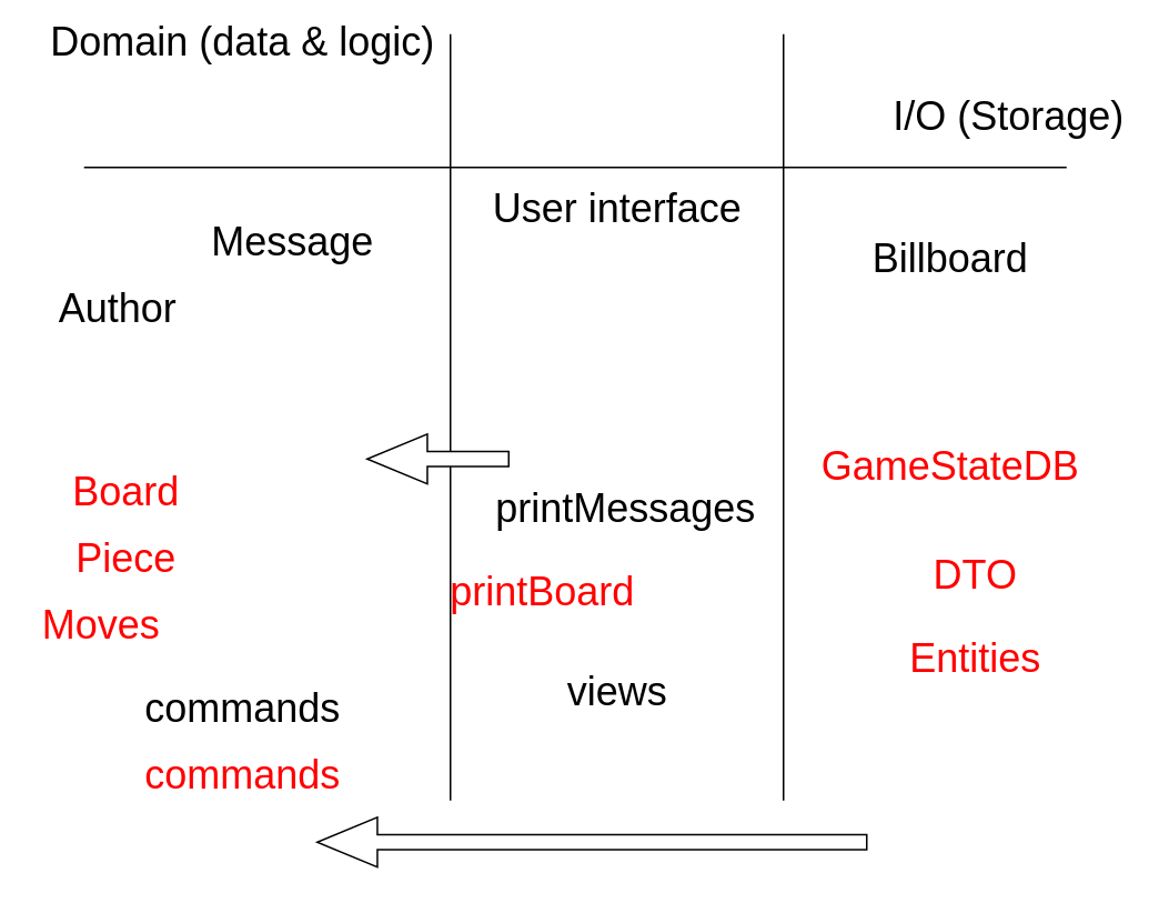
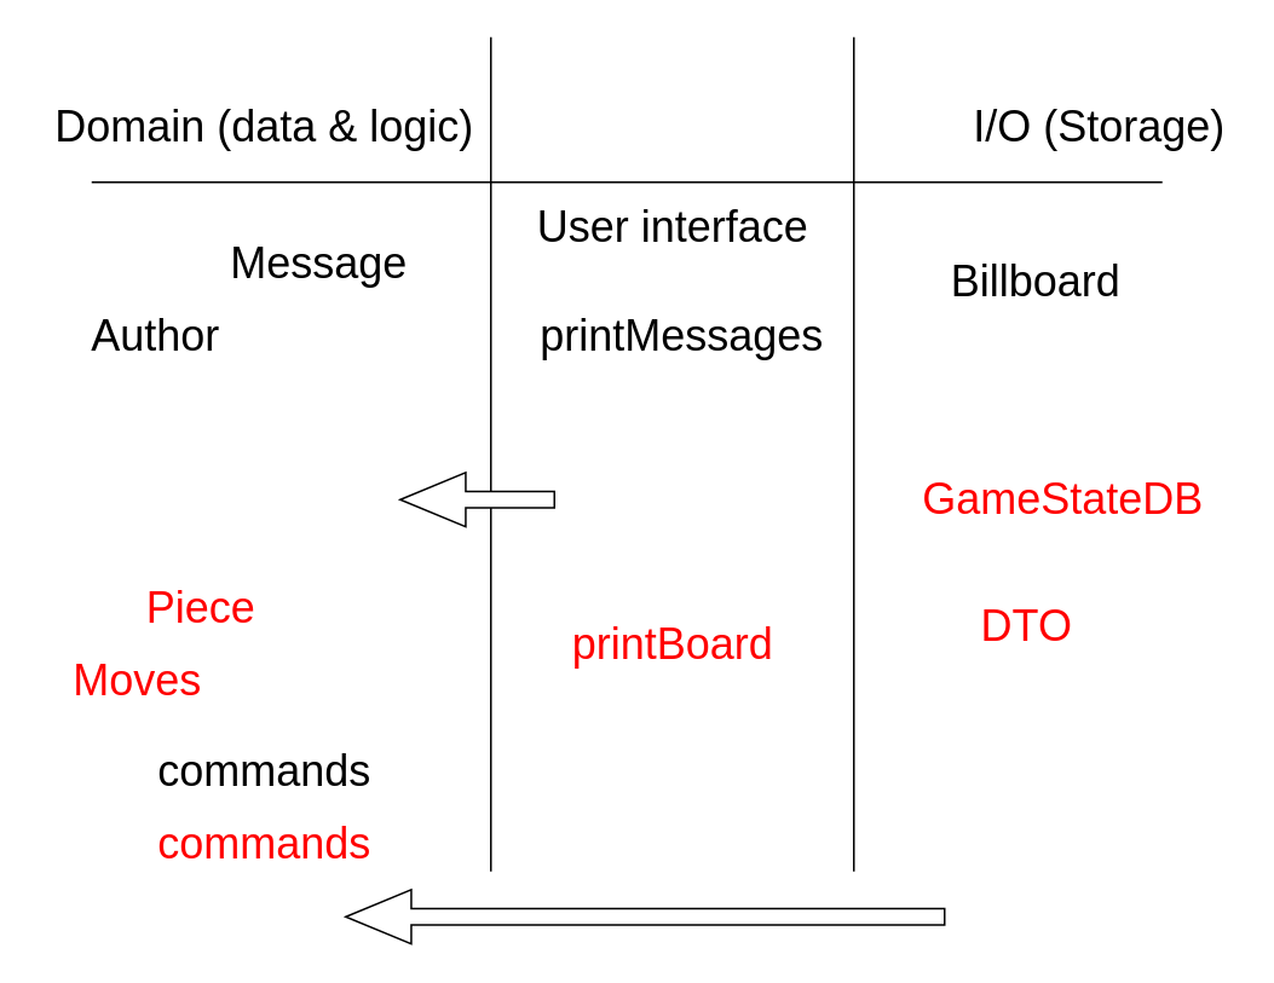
  <mxCell id="0" />
  <mxCell id="1" parent="0" />
- <mxCell id="2" value="Domain (data &amp;amp; logic)" style="text;html=1;align=center;verticalAlign=middle;resizable=0;points=[];autosize=1;strokeColor=none;fillColor=none;fontSize=24;" parent="1" vertex="1"><mxGeometry x="20" y="10" width="250" height="30" as="geometry" /></mxCell>
+ <mxCell id="2" value="Domain (data &amp;amp; logic)" style="text;html=1;align=center;verticalAlign=middle;resizable=0;points=[];autosize=1;strokeColor=none;fillColor=none;fontSize=24;" parent="1" vertex="1"><mxGeometry x="20" y="55" width="250" height="30" as="geometry" /></mxCell>
  <mxCell id="3" value="I/O (Storage)" style="text;html=1;align=center;verticalAlign=middle;resizable=0;points=[];autosize=1;strokeColor=none;fillColor=none;fontSize=24;" parent="1" vertex="1"><mxGeometry x="530" y="55" width="150" height="30" as="geometry" /></mxCell>
  <mxCell id="4" value="User interface" style="text;html=1;align=center;verticalAlign=middle;resizable=0;points=[];autosize=1;strokeColor=none;fillColor=none;fontSize=24;" parent="1" vertex="1"><mxGeometry x="290" y="110" width="160" height="30" as="geometry" /></mxCell>
  <mxCell id="5" value="" style="endArrow=none;html=1;rounded=0;edgeStyle=orthogonalEdgeStyle;" parent="1" edge="1"><mxGeometry width="50" height="50" relative="1" as="geometry"><mxPoint x="270" y="480" as="sourcePoint" /><mxPoint x="270" y="20" as="targetPoint" /></mxGeometry></mxCell>
  <mxCell id="6" value="" style="endArrow=none;html=1;rounded=0;edgeStyle=orthogonalEdgeStyle;" parent="1" edge="1"><mxGeometry width="50" height="50" relative="1" as="geometry"><mxPoint x="470" y="480" as="sourcePoint" /><mxPoint x="470" y="20" as="targetPoint" /></mxGeometry></mxCell>
  <mxCell id="7" value="" style="endArrow=none;html=1;rounded=0;edgeStyle=orthogonalEdgeStyle;" parent="1" edge="1"><mxGeometry width="50" height="50" relative="1" as="geometry"><mxPoint x="640" y="100" as="sourcePoint" /><mxPoint x="50" y="100" as="targetPoint" /></mxGeometry></mxCell>
  <mxCell id="8" value="Message" style="text;html=1;align=center;verticalAlign=middle;resizable=0;points=[];autosize=1;strokeColor=none;fillColor=none;fontSize=24;" parent="1" vertex="1"><mxGeometry x="120" y="130" width="110" height="30" as="geometry" /></mxCell>
- <mxCell id="9" value="Author" style="text;html=1;align=center;verticalAlign=middle;resizable=0;points=[];autosize=1;strokeColor=none;fillColor=none;fontSize=24;" parent="1" vertex="1"><mxGeometry x="25" y="170" width="90" height="30" as="geometry" /></mxCell>
- <mxCell id="10" value="printMessages" style="text;html=1;align=center;verticalAlign=middle;resizable=0;points=[];autosize=1;strokeColor=none;fillColor=none;fontSize=24;" parent="1" vertex="1"><mxGeometry x="290" y="290" width="170" height="30" as="geometry" /></mxCell>
+ <mxCell id="9" value="Author" style="text;html=1;align=center;verticalAlign=middle;resizable=0;points=[];autosize=1;strokeColor=none;fillColor=none;fontSize=24;" parent="1" vertex="1"><mxGeometry x="40" y="170" width="90" height="30" as="geometry" /></mxCell>
+ <mxCell id="10" value="printMessages" style="text;html=1;align=center;verticalAlign=middle;resizable=0;points=[];autosize=1;strokeColor=none;fillColor=none;fontSize=24;" parent="1" vertex="1"><mxGeometry x="290" y="170" width="170" height="30" as="geometry" /></mxCell>
  <mxCell id="11" value="commands" style="text;html=1;align=center;verticalAlign=middle;resizable=0;points=[];autosize=1;strokeColor=none;fillColor=none;fontSize=24;" parent="1" vertex="1"><mxGeometry x="80" y="410" width="130" height="30" as="geometry" /></mxCell>
  <mxCell id="12" value="Billboard" style="text;html=1;align=center;verticalAlign=middle;resizable=0;points=[];autosize=1;strokeColor=none;fillColor=none;fontSize=24;" parent="1" vertex="1"><mxGeometry x="515" y="140" width="110" height="30" as="geometry" /></mxCell>
- <mxCell id="13" value="Board" style="text;html=1;align=center;verticalAlign=middle;resizable=0;points=[];autosize=1;strokeColor=none;fillColor=none;fontSize=24;fontColor=#FF0000;" parent="1" vertex="1"><mxGeometry x="35" y="280" width="80" height="30" as="geometry" /></mxCell>
- <mxCell id="14" value="Piece" style="text;html=1;align=center;verticalAlign=middle;resizable=0;points=[];autosize=1;strokeColor=none;fillColor=none;fontSize=24;fontColor=#FF0000;" parent="1" vertex="1"><mxGeometry x="35" y="320" width="80" height="30" as="geometry" /></mxCell>
- <mxCell id="15" value="Moves" style="text;html=1;align=center;verticalAlign=middle;resizable=0;points=[];autosize=1;strokeColor=none;fillColor=none;fontSize=24;fontColor=#FF0000;" parent="1" vertex="1"><mxGeometry x="15" y="360" width="90" height="30" as="geometry" /></mxCell>
- <mxCell id="16" value="GameStateDB" style="text;html=1;align=center;verticalAlign=middle;resizable=0;points=[];autosize=1;strokeColor=none;fillColor=none;fontSize=24;fontColor=#FF0000;" parent="1" vertex="1"><mxGeometry x="485" y="265" width="170" height="30" as="geometry" /></mxCell>
- <mxCell id="17" value="printBoard" style="text;html=1;align=center;verticalAlign=middle;resizable=0;points=[];autosize=1;strokeColor=none;fillColor=none;fontSize=24;fontColor=#FF0000;" parent="1" vertex="1"><mxGeometry x="260" y="340" width="130" height="30" as="geometry" /></mxCell>
+ <mxCell id="14" value="Piece" style="text;html=1;align=center;verticalAlign=middle;resizable=0;points=[];autosize=1;strokeColor=none;fillColor=none;fontSize=24;fontColor=#FF0000;" parent="1" vertex="1"><mxGeometry x="70" y="320" width="80" height="30" as="geometry" /></mxCell>
+ <mxCell id="15" value="Moves" style="text;html=1;align=center;verticalAlign=middle;resizable=0;points=[];autosize=1;strokeColor=none;fillColor=none;fontSize=24;fontColor=#FF0000;" parent="1" vertex="1"><mxGeometry x="30" y="360" width="90" height="30" as="geometry" /></mxCell>
+ <mxCell id="16" value="GameStateDB" style="text;html=1;align=center;verticalAlign=middle;resizable=0;points=[];autosize=1;strokeColor=none;fillColor=none;fontSize=24;fontColor=#FF0000;" parent="1" vertex="1"><mxGeometry x="500" y="260" width="170" height="30" as="geometry" /></mxCell>
+ <mxCell id="17" value="printBoard" style="text;html=1;align=center;verticalAlign=middle;resizable=0;points=[];autosize=1;strokeColor=none;fillColor=none;fontSize=24;fontColor=#FF0000;" parent="1" vertex="1"><mxGeometry x="305" y="340" width="130" height="30" as="geometry" /></mxCell>
  <mxCell id="18" value="commands" style="text;html=1;align=center;verticalAlign=middle;resizable=0;points=[];autosize=1;strokeColor=none;fillColor=none;fontSize=24;fontColor=#FF0000;" parent="1" vertex="1"><mxGeometry x="80" y="450" width="130" height="30" as="geometry" /></mxCell>
  <mxCell id="19" value="" style="html=1;shadow=0;dashed=0;align=center;verticalAlign=middle;shape=mxgraph.arrows2.arrow;dy=0.7;dx=36.13;notch=0;fontSize=24;fontColor=#FF0000;direction=west;" parent="1" vertex="1"><mxGeometry x="220" y="260" width="85" height="30" as="geometry" /></mxCell>
  <mxCell id="20" value="" style="html=1;shadow=0;dashed=0;align=center;verticalAlign=middle;shape=mxgraph.arrows2.arrow;dy=0.7;dx=36.13;notch=0;fontSize=24;fontColor=#FF0000;direction=west;" parent="1" vertex="1"><mxGeometry x="190" y="490" width="330" height="30" as="geometry" /></mxCell>
- <mxCell id="21" value="DTO" style="text;html=1;align=center;verticalAlign=middle;resizable=0;points=[];autosize=1;strokeColor=none;fillColor=none;fontSize=24;fontColor=#FF0000;" parent="1" vertex="1"><mxGeometry x="550" y="330" width="70" height="30" as="geometry" /></mxCell>
- <mxCell id="22" value="Entities" style="text;html=1;align=center;verticalAlign=middle;resizable=0;points=[];autosize=1;strokeColor=none;fillColor=none;fontSize=24;fontColor=#FF0000;" parent="1" vertex="1"><mxGeometry x="540" y="380" width="90" height="30" as="geometry" /></mxCell>
- <mxCell id="23" value="views" style="text;html=1;align=center;verticalAlign=middle;resizable=0;points=[];autosize=1;strokeColor=none;fillColor=none;fontSize=24;" parent="1" vertex="1"><mxGeometry x="330" y="400" width="80" height="30" as="geometry" /></mxCell>
+ <mxCell id="21" value="DTO" style="text;html=1;align=center;verticalAlign=middle;resizable=0;points=[];autosize=1;strokeColor=none;fillColor=none;fontSize=24;fontColor=#FF0000;" parent="1" vertex="1"><mxGeometry x="530" y="330" width="70" height="30" as="geometry" /></mxCell>
